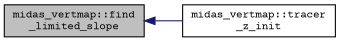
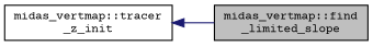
  digraph {
    rankdir=LR
    fontname="Courier Prime"
    node [color=black fontname="Courier Prime" fontsize=10 shape=record style=filled]
    n1 [fillcolor=grey75 fontcolor=black height=0.2 label="midas_vertmap::find\l_limited_slope" width=0.4]
    n2 [fillcolor=white height=0.2 label="midas_vertmap::tracer\l_z_init" width=0.4]
-   n1 -> n2 [color=midnightblue dir=back fontname="Courier Prime" fontsize=10 labelfontname=Helvetica labelfontsize=10 style=solid]
+   n2 -> n1 [color=midnightblue dir=back fontname="Courier Prime" fontsize=10 labelfontname=Helvetica labelfontsize=10 style=solid]
  }
